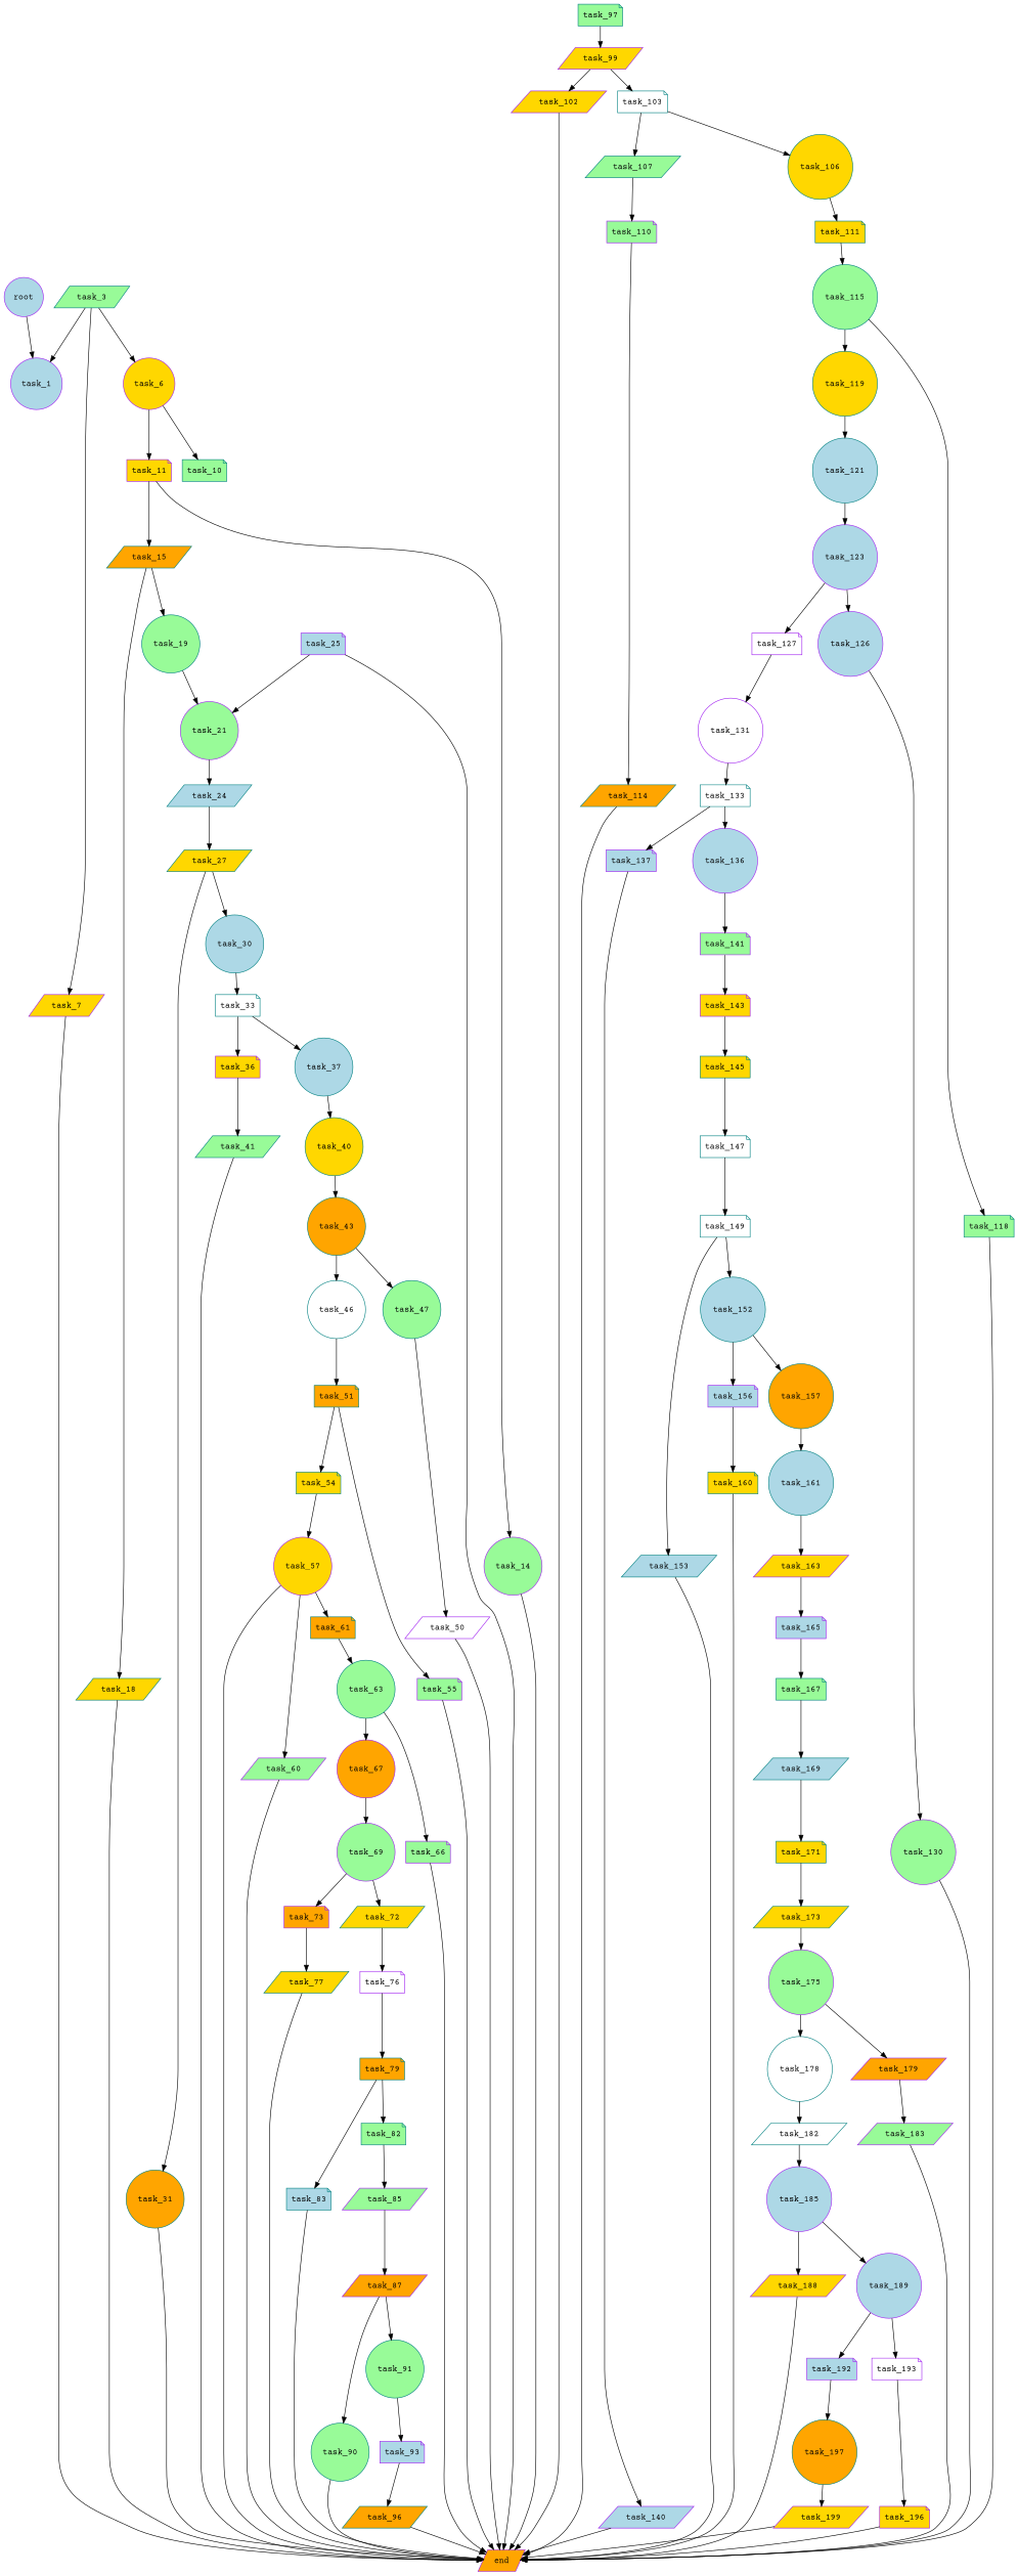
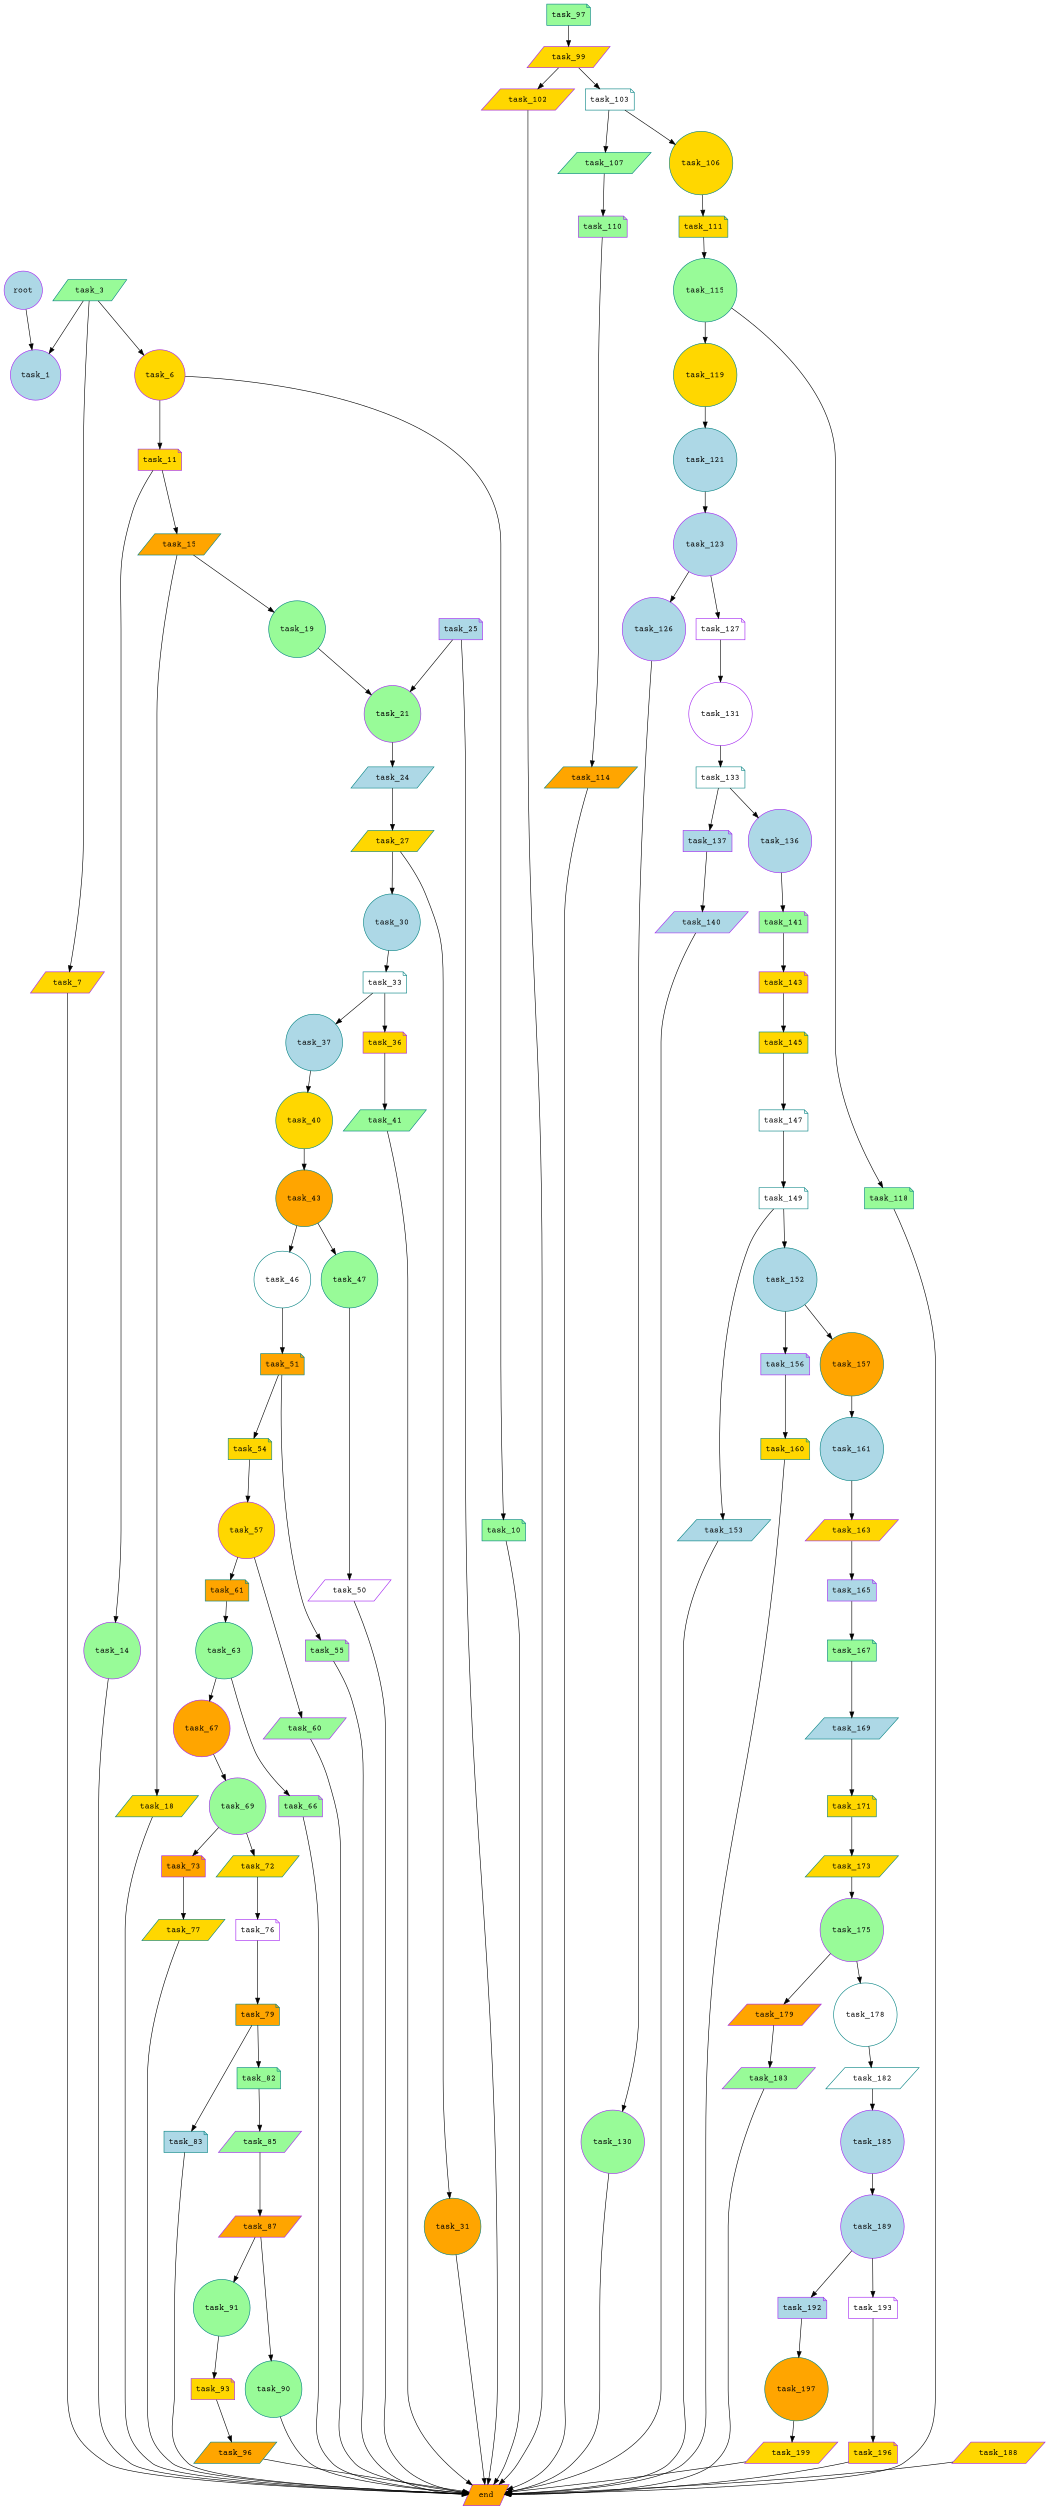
  digraph {
    fontname="Courier Prime"
    node [color=teal fillcolor=palegreen fontname="Courier Prime" shape=note style=filled]
    edge [fontname="Courier Prime"]
    root [color=purple fillcolor=lightblue shape=circle]
    task_1 [color=purple fillcolor=lightblue shape=circle]
    task_3 [shape=parallelogram]
    task_6 [color=purple fillcolor=gold shape=circle]
    task_7 [color=purple fillcolor=gold shape=parallelogram]
    task_10
    task_11 [color=purple fillcolor=gold]
    end [color=purple fillcolor=orange shape=parallelogram]
    task_14 [color=purple shape=circle]
    task_15 [fillcolor=orange shape=parallelogram]
    task_18 [fillcolor=gold shape=parallelogram]
    task_19 [shape=circle]
    task_21 [color=purple shape=circle]
    task_24 [fillcolor=lightblue shape=parallelogram]
    task_27 [fillcolor=gold shape=parallelogram]
    task_25 [color=purple fillcolor=lightblue]
    task_30 [fillcolor=lightblue shape=circle]
    task_31 [fillcolor=orange shape=circle]
    task_33 [fillcolor=white]
    task_36 [color=purple fillcolor=gold]
    task_37 [fillcolor=lightblue shape=circle]
    task_41 [shape=parallelogram]
    task_40 [fillcolor=gold shape=circle]
    task_43 [fillcolor=orange shape=circle]
    task_46 [fillcolor=white shape=circle]
    task_47 [shape=circle]
    task_51 [fillcolor=orange]
    task_50 [color=purple fillcolor=white shape=parallelogram]
    task_54 [fillcolor=gold]
    task_55 [color=purple]
    task_57 [color=purple fillcolor=gold shape=circle]
    task_60 [color=purple shape=parallelogram]
    task_61 [fillcolor=orange]
    task_63 [shape=circle]
    task_66 [color=purple]
    task_67 [color=purple fillcolor=orange shape=circle]
    task_69 [color=purple shape=circle]
    task_72 [fillcolor=gold shape=parallelogram]
    task_73 [color=purple fillcolor=orange]
    task_76 [color=purple fillcolor=white]
    task_77 [fillcolor=gold shape=parallelogram]
    task_79 [fillcolor=orange]
    task_82
    task_83 [fillcolor=lightblue]
    task_85 [color=purple shape=parallelogram]
    task_87 [color=purple fillcolor=orange shape=parallelogram]
    task_90 [shape=circle]
    task_91 [shape=circle]
-   task_93 [color=purple fillcolor=lightblue]
+   task_93 [color=purple fillcolor=gold]
    task_96 [fillcolor=orange shape=parallelogram]
    task_99 [color=purple fillcolor=gold shape=parallelogram]
    task_97
    task_102 [color=purple fillcolor=gold shape=parallelogram]
    task_103 [fillcolor=white]
    task_106 [fillcolor=gold shape=circle]
    task_107 [shape=parallelogram]
    task_111 [fillcolor=gold]
    task_110 [color=purple]
    task_115 [shape=circle]
    task_114 [fillcolor=orange shape=parallelogram]
    task_118
    task_119 [fillcolor=gold shape=circle]
    task_121 [fillcolor=lightblue shape=circle]
    task_123 [color=purple fillcolor=lightblue shape=circle]
    task_126 [color=purple fillcolor=lightblue shape=circle]
    task_127 [color=purple fillcolor=white]
    task_130 [color=purple shape=circle]
    task_131 [color=purple fillcolor=white shape=circle]
    task_133 [fillcolor=white]
    task_136 [color=purple fillcolor=lightblue shape=circle]
    task_137 [color=purple fillcolor=lightblue]
    task_141 [color=purple]
    task_140 [color=purple fillcolor=lightblue shape=parallelogram]
    task_143 [color=purple fillcolor=gold]
    task_145 [fillcolor=gold]
    task_147 [fillcolor=white]
    task_149 [fillcolor=white]
    task_152 [fillcolor=lightblue shape=circle]
    task_153 [fillcolor=lightblue shape=parallelogram]
    task_156 [color=purple fillcolor=lightblue]
    task_157 [fillcolor=orange shape=circle]
    task_160 [fillcolor=gold]
    task_161 [fillcolor=lightblue shape=circle]
    task_163 [color=purple fillcolor=gold shape=parallelogram]
    task_165 [color=purple fillcolor=lightblue]
    task_167
    task_169 [fillcolor=lightblue shape=parallelogram]
    task_171 [fillcolor=gold]
    task_173 [fillcolor=gold shape=parallelogram]
    task_175 [color=purple shape=circle]
    task_178 [fillcolor=white shape=circle]
    task_179 [color=purple fillcolor=orange shape=parallelogram]
    task_182 [fillcolor=white shape=parallelogram]
    task_183 [color=purple shape=parallelogram]
    task_185 [color=purple fillcolor=lightblue shape=circle]
    task_188 [color=purple fillcolor=gold shape=parallelogram]
    task_189 [color=purple fillcolor=lightblue shape=circle]
    task_192 [color=purple fillcolor=lightblue]
    task_193 [color=purple fillcolor=white]
    task_197 [fillcolor=orange shape=circle]
    task_196 [color=purple fillcolor=gold]
    task_199 [color=purple fillcolor=gold shape=parallelogram]
    root -> task_1
    task_3 -> task_1
    task_3 -> task_6
    task_3 -> task_7
    task_6 -> task_10
    task_6 -> task_11
    task_7 -> end
-   task_57 -> end
+   task_10 -> end
    task_11 -> task_14
    task_11 -> task_15
    task_14 -> end
    task_15 -> task_18
    task_15 -> task_19
    task_18 -> end
    task_19 -> task_21
    task_21 -> task_24
    task_24 -> task_27
    task_27 -> task_30
    task_27 -> task_31
    task_25 -> end
    task_25 -> task_21
    task_30 -> task_33
    task_31 -> end
    task_33 -> task_36
    task_33 -> task_37
    task_36 -> task_41
    task_37 -> task_40
    task_41 -> end
    task_40 -> task_43
    task_43 -> task_46
    task_43 -> task_47
    task_46 -> task_51
    task_47 -> task_50
    task_51 -> task_54
    task_51 -> task_55
    task_50 -> end
    task_54 -> task_57
    task_55 -> end
    task_57 -> task_60
    task_57 -> task_61
    task_60 -> end
    task_61 -> task_63
    task_63 -> task_66
    task_63 -> task_67
    task_66 -> end
    task_67 -> task_69
    task_69 -> task_72
    task_69 -> task_73
    task_72 -> task_76
    task_73 -> task_77
    task_76 -> task_79
    task_77 -> end
    task_79 -> task_82
    task_79 -> task_83
    task_82 -> task_85
    task_83 -> end
    task_85 -> task_87
    task_87 -> task_90
    task_87 -> task_91
    task_90 -> end
    task_91 -> task_93
    task_93 -> task_96
    task_96 -> end
    task_99 -> task_102
    task_99 -> task_103
    task_97 -> task_99
    task_102 -> end
    task_103 -> task_106
    task_103 -> task_107
    task_106 -> task_111
    task_107 -> task_110
    task_111 -> task_115
    task_110 -> task_114
    task_115 -> task_118
    task_115 -> task_119
    task_114 -> end
    task_118 -> end
    task_119 -> task_121
    task_121 -> task_123
    task_123 -> task_126
    task_123 -> task_127
    task_126 -> task_130
    task_127 -> task_131
    task_130 -> end
    task_131 -> task_133
    task_133 -> task_136
    task_133 -> task_137
    task_136 -> task_141
    task_137 -> task_140
    task_141 -> task_143
    task_140 -> end
    task_143 -> task_145
    task_145 -> task_147
    task_147 -> task_149
    task_149 -> task_152
    task_149 -> task_153
    task_152 -> task_156
    task_152 -> task_157
    task_153 -> end
    task_156 -> task_160
    task_157 -> task_161
    task_160 -> end
    task_161 -> task_163
    task_163 -> task_165
    task_165 -> task_167
    task_167 -> task_169
    task_169 -> task_171
    task_171 -> task_173
    task_173 -> task_175
    task_175 -> task_178
    task_175 -> task_179
    task_178 -> task_182
    task_179 -> task_183
    task_182 -> task_185
    task_183 -> end
-   task_185 -> task_188
    task_185 -> task_189
    task_188 -> end
    task_189 -> task_192
    task_189 -> task_193
    task_192 -> task_197
    task_193 -> task_196
    task_197 -> task_199
    task_196 -> end
    task_199 -> end
  }
